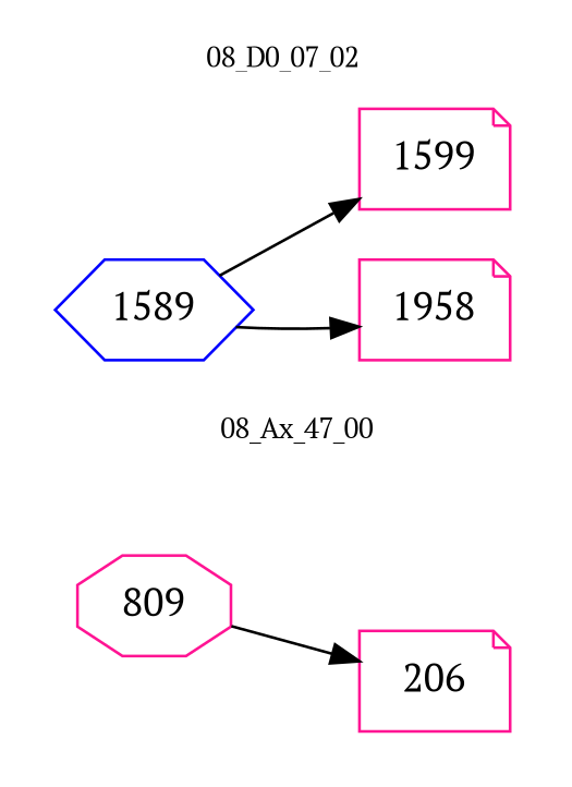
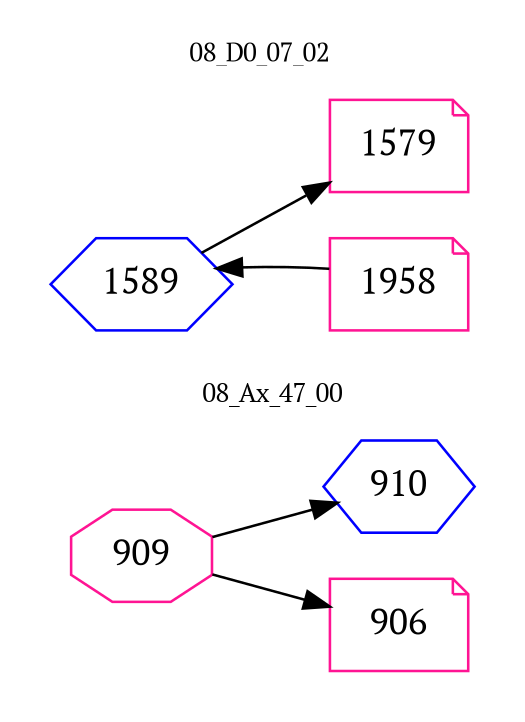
  digraph {
    fontname="PT Serif"
    rankdir=LR
    node [color=deeppink fontname="PT Serif" shape=note]
    edge [color=black fontname="PT Serif"]
-   n1 [label=809 shape=octagon]
-   n2 [label=206]
+   n1 [label=909 shape=octagon]
+   n2 [label=906]
+   n3 [color=blue label=910 shape=hexagon]
    n4 [color=blue label=1589 shape=hexagon]
    n5 [label=1958]
-   n6 [label=1599]
+   n6 [label=1579]
    subgraph cluster_1 {
      color=white
      fontsize=10
      label="08_Ax_47_00"
      n1
      n2
+     n3
    }
    subgraph cluster_2 {
      color=white
      fontsize=10
      label="08_D0_07_02"
      n4
      n5
      n6
    }
    n1 -> n2
-   n4 -> n5
+   n1 -> n3
+   n5 -> n4
    n4 -> n6
  }
